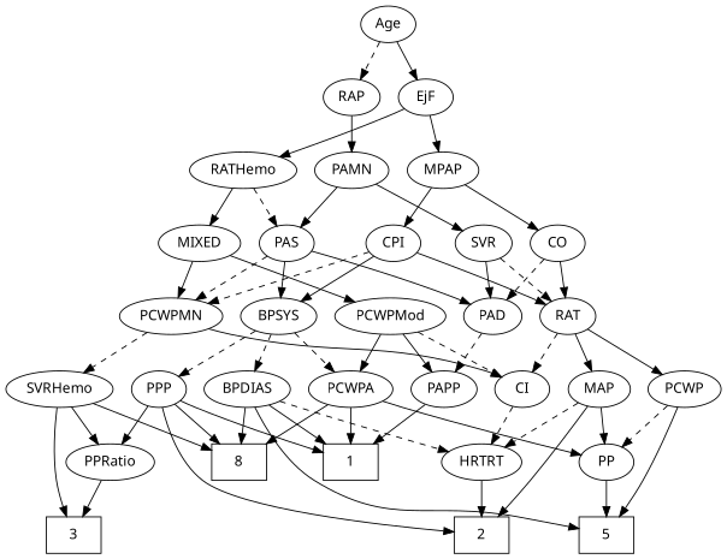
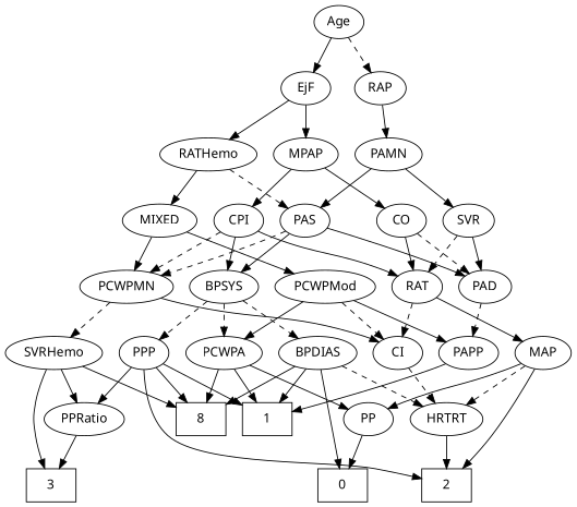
  strict digraph {
    fontname="Noto Sans"
    node [fontname="Noto Sans"]
    edge [fontname="Noto Sans" style=solid]
    1 [height=0.5 shape=box width=0.75]
    2 [height=0.5 shape=box width=0.75]
    3 [height=0.5 shape=box width=0.75]
    n4 [height=0.5 label=8 shape=box width=0.75]
-   5 [height=0.5 shape=box width=0.75]
+   5 [height=0.5 shape=box width=0.75 label=0]
    Age [height=0.5 width=0.75]
    EjF [height=0.5 width=0.75]
    RAP [height=0.5 width=0.77632]
    MPAP [height=0.5 width=0.97491]
    RATHemo [height=0.5 width=1.3721]
    PAMN [height=0.5 width=1.011]
    CO [height=0.5 width=0.75]
    CPI [height=0.5 width=0.75]
    MIXED [height=0.5 width=1.1193]
    PAS [height=0.5 width=0.75]
    SVR [height=0.5 width=0.77632]
    PAD [height=0.5 width=0.79437]
    RAT [height=0.5 width=0.75827]
    PCWPMN [height=0.5 width=1.3902]
    BPSYS [height=0.5 width=1.0471]
    PCWPMod [height=0.5 width=1.4443]
    PCWPA [height=0.5 width=1.1555]
    PAPP [height=0.5 width=0.88464]
    CI [height=0.5 width=0.75]
    SVRHemo [height=0.5 width=1.3902]
    PP [height=0.5 width=0.75]
    HRTRT [height=0.5 width=1.1013]
    PPRatio [height=0.5 width=1.1013]
    MAP [height=0.5 width=0.84854]
-   PCWP [height=0.5 width=0.97491]
    BPDIAS [height=0.5 width=1.1735]
    PPP [height=0.5 width=0.75]
    Age -> EjF
    Age -> RAP [style=dashed]
    EjF -> MPAP
    EjF -> RATHemo
    RAP -> PAMN
    MPAP -> CO
    MPAP -> CPI
    RATHemo -> MIXED
    RATHemo -> PAS [style=dashed]
    PAMN -> PAS
    PAMN -> SVR
    CO -> PAD [style=dashed]
    CO -> RAT
    CPI -> RAT
    CPI -> PCWPMN [style=dashed]
    CPI -> BPSYS
    MIXED -> PCWPMN
    MIXED -> PCWPMod
    PAS -> PAD
    PAS -> PCWPMN [style=dashed]
    PAS -> BPSYS
    SVR -> PAD
    SVR -> RAT [style=dashed]
    PAD -> PAPP [style=dashed]
    RAT -> CI [style=dashed]
    RAT -> MAP
-   RAT -> PCWP
    PCWPMN -> CI
    PCWPMN -> SVRHemo [style=dashed]
    BPSYS -> PCWPA [style=dashed]
    BPSYS -> BPDIAS [style=dashed]
    BPSYS -> PPP [style=dashed]
    PCWPMod -> PCWPA
    PCWPMod -> PAPP
    PCWPMod -> CI [style=dashed]
    PCWPA -> 1
    PCWPA -> n4
    PCWPA -> PP
    PAPP -> 1
    CI -> HRTRT [style=dashed]
    SVRHemo -> 3
    SVRHemo -> n4
    SVRHemo -> PPRatio
    PP -> 5
    HRTRT -> 2
    PPRatio -> 3
    MAP -> 2
    MAP -> PP
    MAP -> HRTRT [style=dashed]
-   PCWP -> 5
-   PCWP -> PP [style=dashed]
    BPDIAS -> 1
    BPDIAS -> n4
    BPDIAS -> 5
    BPDIAS -> HRTRT [style=dashed]
    PPP -> 1
    PPP -> 2
    PPP -> n4
    PPP -> PPRatio
  }
